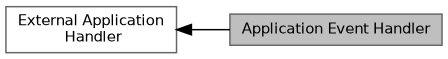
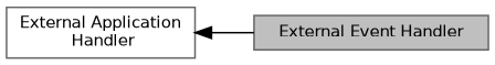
  digraph {
    rankdir=LR
    node [color=gray40 fontname=Helvetica fontsize=10 shape=record style=filled]
-   n1 [fillcolor=grey75 fontcolor=black height=0.2 label="Application Event Handler" width=0.4]
+   n1 [fillcolor=grey75 fontcolor=black height=0.2 label="External Event Handler" width=0.4]
    n2 [fillcolor=white height=0.2 label="External Application\l Handler" width=0.4]
    n2 -> n1 [dir=back fontname=Helvetica fontsize=10 labelfontname=Helvetica labelfontsize=10 shape=plaintext style=solid]
  }
